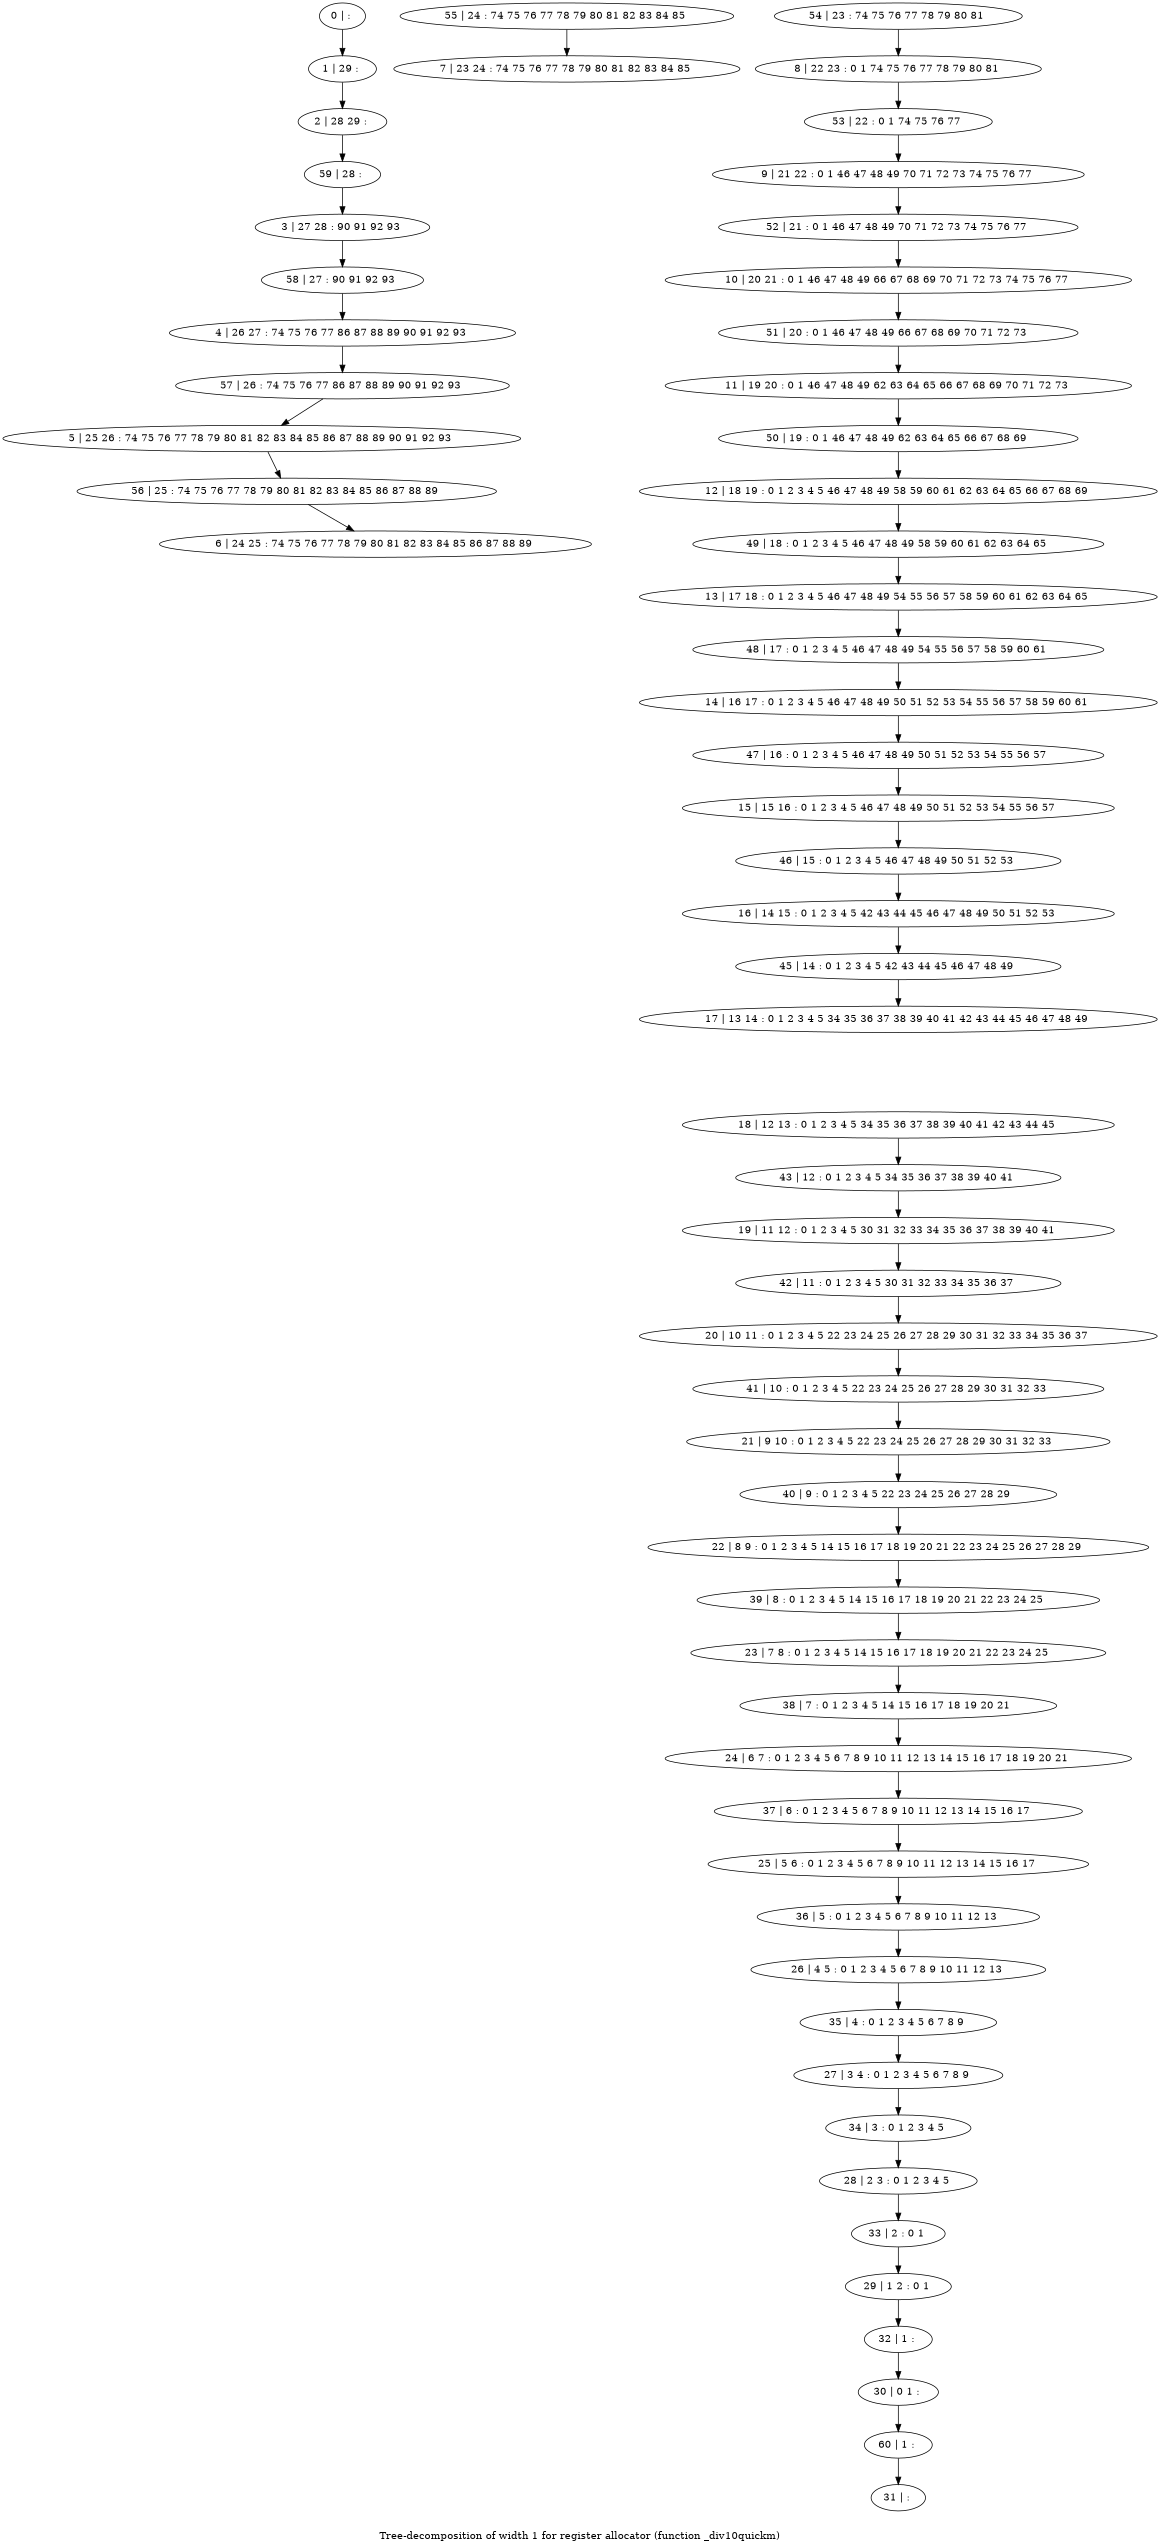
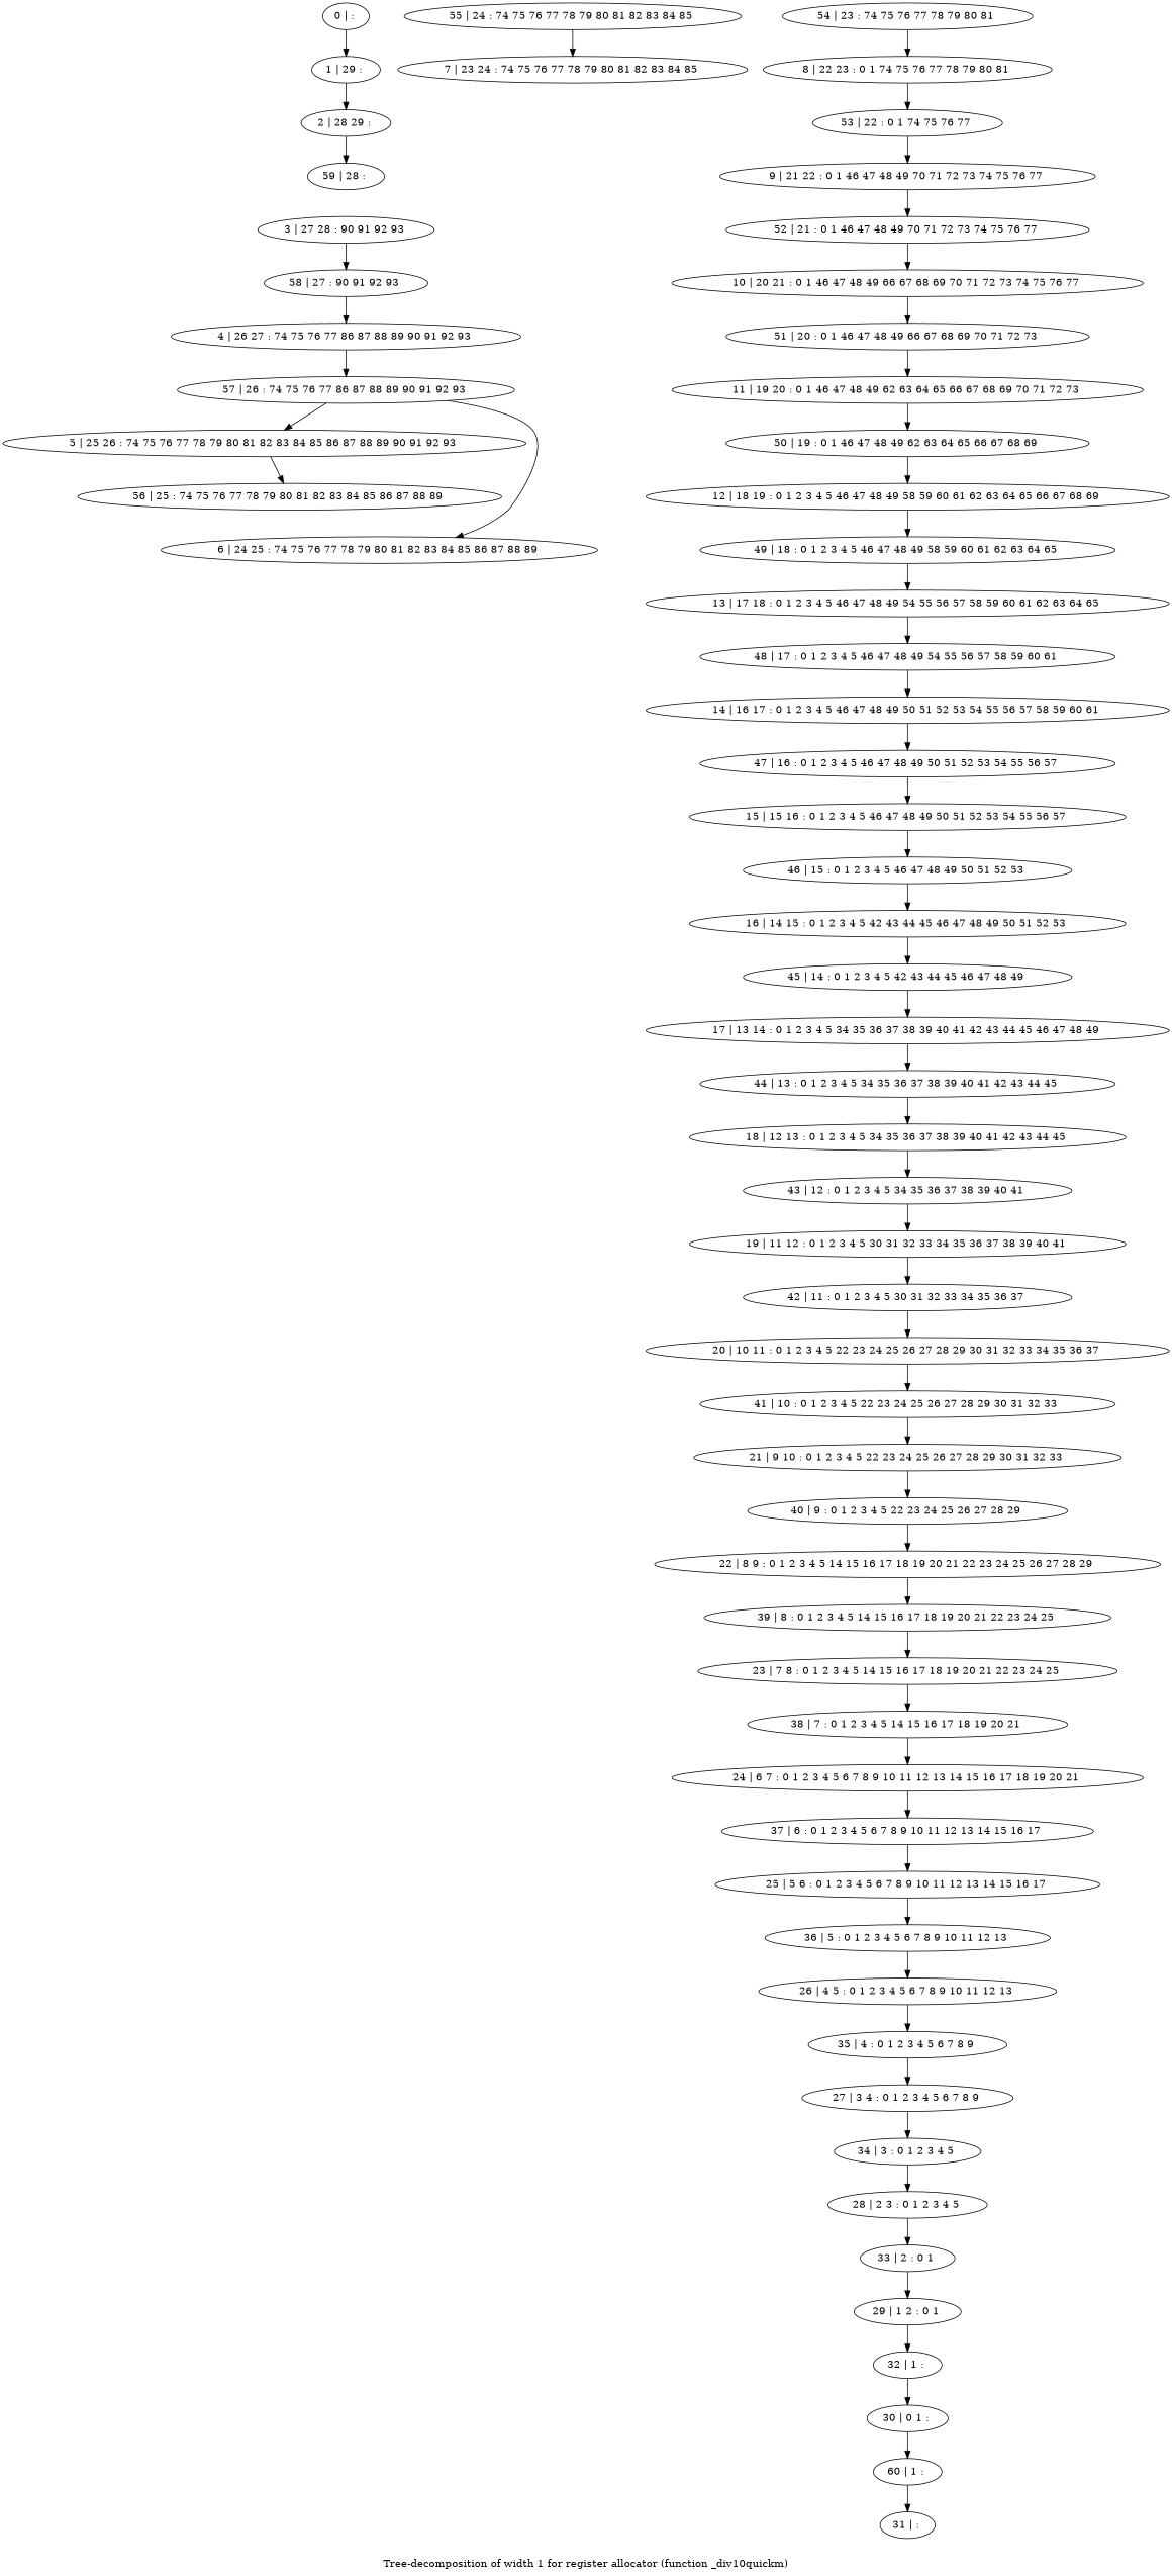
  digraph {
    label="Tree-decomposition of width 1 for register allocator (function _div10quickm)"
    n1 [label="0 | : "]
    n2 [label="1 | 29 : "]
    n3 [label="2 | 28 29 : "]
    n4 [label="59 | 28 : "]
    n5 [label="3 | 27 28 : 90 91 92 93 "]
    n6 [label="58 | 27 : 90 91 92 93 "]
    n7 [label="4 | 26 27 : 74 75 76 77 86 87 88 89 90 91 92 93 "]
    n8 [label="57 | 26 : 74 75 76 77 86 87 88 89 90 91 92 93 "]
    n9 [label="5 | 25 26 : 74 75 76 77 78 79 80 81 82 83 84 85 86 87 88 89 90 91 92 93 "]
    n10 [label="56 | 25 : 74 75 76 77 78 79 80 81 82 83 84 85 86 87 88 89 "]
    n11 [label="6 | 24 25 : 74 75 76 77 78 79 80 81 82 83 84 85 86 87 88 89 "]
    n12 [label="55 | 24 : 74 75 76 77 78 79 80 81 82 83 84 85 "]
    n13 [label="7 | 23 24 : 74 75 76 77 78 79 80 81 82 83 84 85 "]
    n14 [label="54 | 23 : 74 75 76 77 78 79 80 81 "]
    n15 [label="8 | 22 23 : 0 1 74 75 76 77 78 79 80 81 "]
    n16 [label="53 | 22 : 0 1 74 75 76 77 "]
    n17 [label="9 | 21 22 : 0 1 46 47 48 49 70 71 72 73 74 75 76 77 "]
    n18 [label="52 | 21 : 0 1 46 47 48 49 70 71 72 73 74 75 76 77 "]
    n19 [label="10 | 20 21 : 0 1 46 47 48 49 66 67 68 69 70 71 72 73 74 75 76 77 "]
    n20 [label="51 | 20 : 0 1 46 47 48 49 66 67 68 69 70 71 72 73 "]
    n21 [label="11 | 19 20 : 0 1 46 47 48 49 62 63 64 65 66 67 68 69 70 71 72 73 "]
    n22 [label="50 | 19 : 0 1 46 47 48 49 62 63 64 65 66 67 68 69 "]
    n23 [label="12 | 18 19 : 0 1 2 3 4 5 46 47 48 49 58 59 60 61 62 63 64 65 66 67 68 69 "]
    n24 [label="49 | 18 : 0 1 2 3 4 5 46 47 48 49 58 59 60 61 62 63 64 65 "]
    n25 [label="13 | 17 18 : 0 1 2 3 4 5 46 47 48 49 54 55 56 57 58 59 60 61 62 63 64 65 "]
    n26 [label="48 | 17 : 0 1 2 3 4 5 46 47 48 49 54 55 56 57 58 59 60 61 "]
    n27 [label="14 | 16 17 : 0 1 2 3 4 5 46 47 48 49 50 51 52 53 54 55 56 57 58 59 60 61 "]
    n28 [label="47 | 16 : 0 1 2 3 4 5 46 47 48 49 50 51 52 53 54 55 56 57 "]
    n29 [label="15 | 15 16 : 0 1 2 3 4 5 46 47 48 49 50 51 52 53 54 55 56 57 "]
    n30 [label="46 | 15 : 0 1 2 3 4 5 46 47 48 49 50 51 52 53 "]
    n31 [label="16 | 14 15 : 0 1 2 3 4 5 42 43 44 45 46 47 48 49 50 51 52 53 "]
    n32 [label="45 | 14 : 0 1 2 3 4 5 42 43 44 45 46 47 48 49 "]
    n33 [label="17 | 13 14 : 0 1 2 3 4 5 34 35 36 37 38 39 40 41 42 43 44 45 46 47 48 49 "]
+   n34 [label="44 | 13 : 0 1 2 3 4 5 34 35 36 37 38 39 40 41 42 43 44 45 "]
    n35 [label="18 | 12 13 : 0 1 2 3 4 5 34 35 36 37 38 39 40 41 42 43 44 45 "]
    n36 [label="43 | 12 : 0 1 2 3 4 5 34 35 36 37 38 39 40 41 "]
    n37 [label="19 | 11 12 : 0 1 2 3 4 5 30 31 32 33 34 35 36 37 38 39 40 41 "]
    n38 [label="42 | 11 : 0 1 2 3 4 5 30 31 32 33 34 35 36 37 "]
    n39 [label="20 | 10 11 : 0 1 2 3 4 5 22 23 24 25 26 27 28 29 30 31 32 33 34 35 36 37 "]
    n40 [label="41 | 10 : 0 1 2 3 4 5 22 23 24 25 26 27 28 29 30 31 32 33 "]
    n41 [label="21 | 9 10 : 0 1 2 3 4 5 22 23 24 25 26 27 28 29 30 31 32 33 "]
    n42 [label="40 | 9 : 0 1 2 3 4 5 22 23 24 25 26 27 28 29 "]
    n43 [label="22 | 8 9 : 0 1 2 3 4 5 14 15 16 17 18 19 20 21 22 23 24 25 26 27 28 29 "]
    n44 [label="39 | 8 : 0 1 2 3 4 5 14 15 16 17 18 19 20 21 22 23 24 25 "]
    n45 [label="23 | 7 8 : 0 1 2 3 4 5 14 15 16 17 18 19 20 21 22 23 24 25 "]
    n46 [label="38 | 7 : 0 1 2 3 4 5 14 15 16 17 18 19 20 21 "]
    n47 [label="24 | 6 7 : 0 1 2 3 4 5 6 7 8 9 10 11 12 13 14 15 16 17 18 19 20 21 "]
    n48 [label="37 | 6 : 0 1 2 3 4 5 6 7 8 9 10 11 12 13 14 15 16 17 "]
    n49 [label="25 | 5 6 : 0 1 2 3 4 5 6 7 8 9 10 11 12 13 14 15 16 17 "]
    n50 [label="36 | 5 : 0 1 2 3 4 5 6 7 8 9 10 11 12 13 "]
    n51 [label="26 | 4 5 : 0 1 2 3 4 5 6 7 8 9 10 11 12 13 "]
    n52 [label="35 | 4 : 0 1 2 3 4 5 6 7 8 9 "]
    n53 [label="27 | 3 4 : 0 1 2 3 4 5 6 7 8 9 "]
    n54 [label="34 | 3 : 0 1 2 3 4 5 "]
    n55 [label="28 | 2 3 : 0 1 2 3 4 5 "]
    n56 [label="33 | 2 : 0 1 "]
    n57 [label="29 | 1 2 : 0 1 "]
    n58 [label="32 | 1 : "]
    n59 [label="30 | 0 1 : "]
    n60 [label="60 | 1 : "]
    n61 [label="31 | : "]
    n1 -> n2
    n2 -> n3
    n3 -> n4
-   n4 -> n5
    n5 -> n6
    n6 -> n7
    n7 -> n8
    n8 -> n9
    n9 -> n10
-   n10 -> n11
+   n8 -> n11
    n12 -> n13
    n14 -> n15
    n15 -> n16
    n16 -> n17
    n17 -> n18
    n18 -> n19
    n19 -> n20
    n20 -> n21
    n21 -> n22
    n22 -> n23
    n23 -> n24
    n24 -> n25
    n25 -> n26
    n26 -> n27
    n27 -> n28
    n28 -> n29
    n29 -> n30
    n30 -> n31
    n31 -> n32
    n32 -> n33
+   n33 -> n34
+   n34 -> n35
    n35 -> n36
    n36 -> n37
    n37 -> n38
    n38 -> n39
    n39 -> n40
    n40 -> n41
    n41 -> n42
    n42 -> n43
    n43 -> n44
    n44 -> n45
    n45 -> n46
    n46 -> n47
    n47 -> n48
    n48 -> n49
    n49 -> n50
    n50 -> n51
    n51 -> n52
    n52 -> n53
    n53 -> n54
    n54 -> n55
    n55 -> n56
    n56 -> n57
    n57 -> n58
    n58 -> n59
    n59 -> n60
    n60 -> n61
  }
